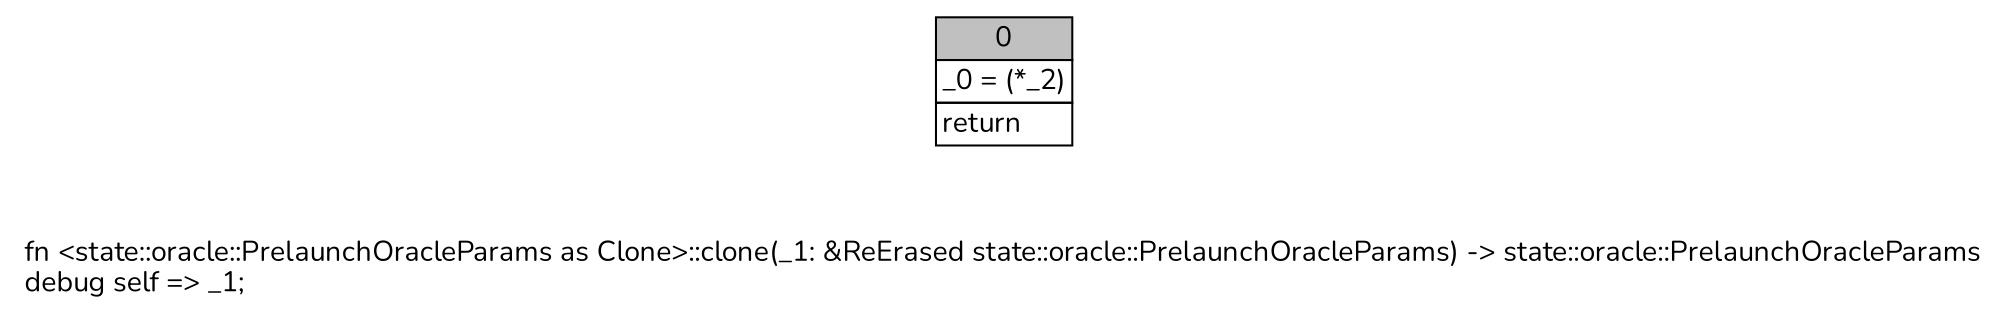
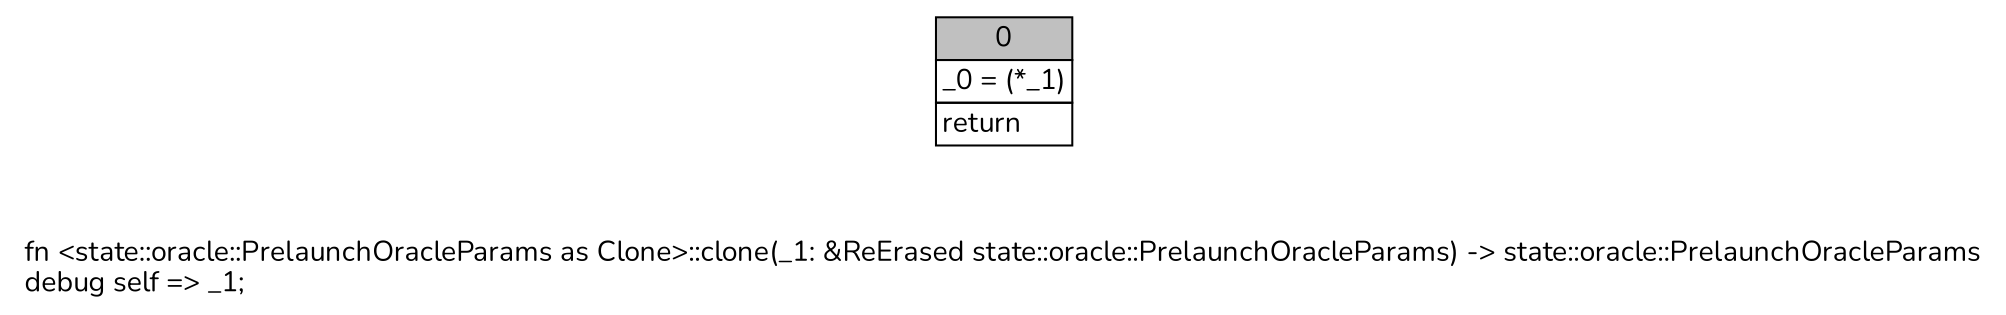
  digraph {
    fontname=Nunito
    label=<fn &lt;state::oracle::PrelaunchOracleParams as Clone&gt;::clone(_1: &amp;ReErased state::oracle::PrelaunchOracleParams) -&gt; state::oracle::PrelaunchOracleParams<br align="left"/>debug self =&gt; _1;<br align="left"/>>
-   n1 [fontname=Nunito label=<<table border="0" cellborder="1" cellspacing="0"><tr><td bgcolor="gray" align="center" colspan="1">0</td></tr><tr><td align="left" balign="left">_0 = (*_2)<br/></td></tr><tr><td align="left">return</td></tr></table>> shape=none]
+   n1 [fontname=Nunito label=<<table border="0" cellborder="1" cellspacing="0"><tr><td bgcolor="gray" align="center" colspan="1">0</td></tr><tr><td align="left" balign="left">_0 = (*_1)<br/></td></tr><tr><td align="left">return</td></tr></table>> shape=none]
  }
